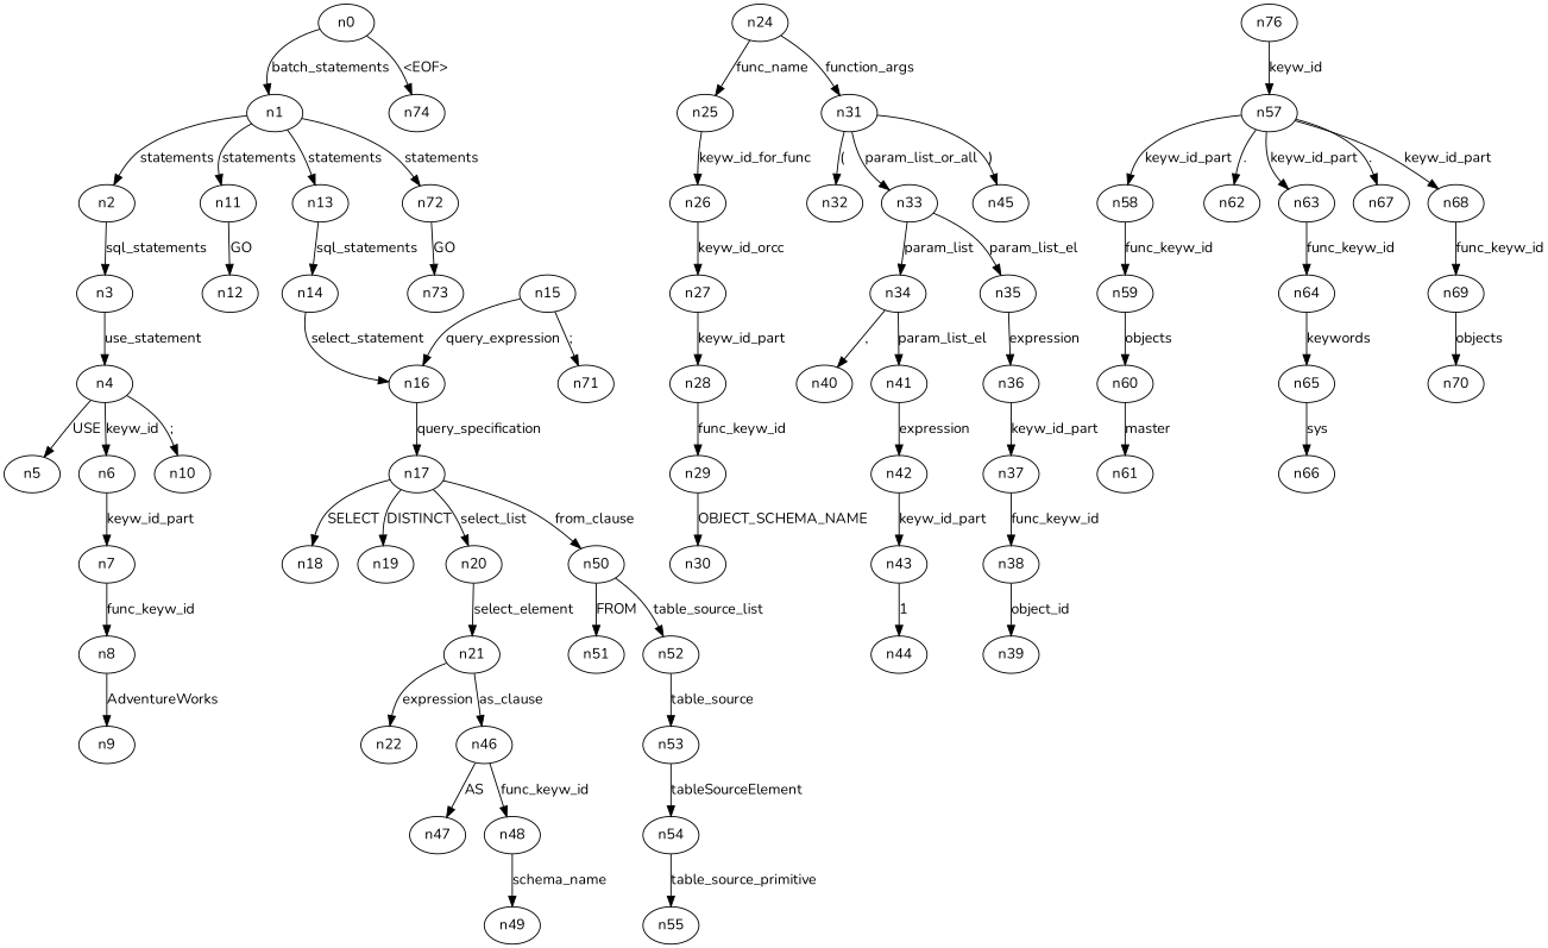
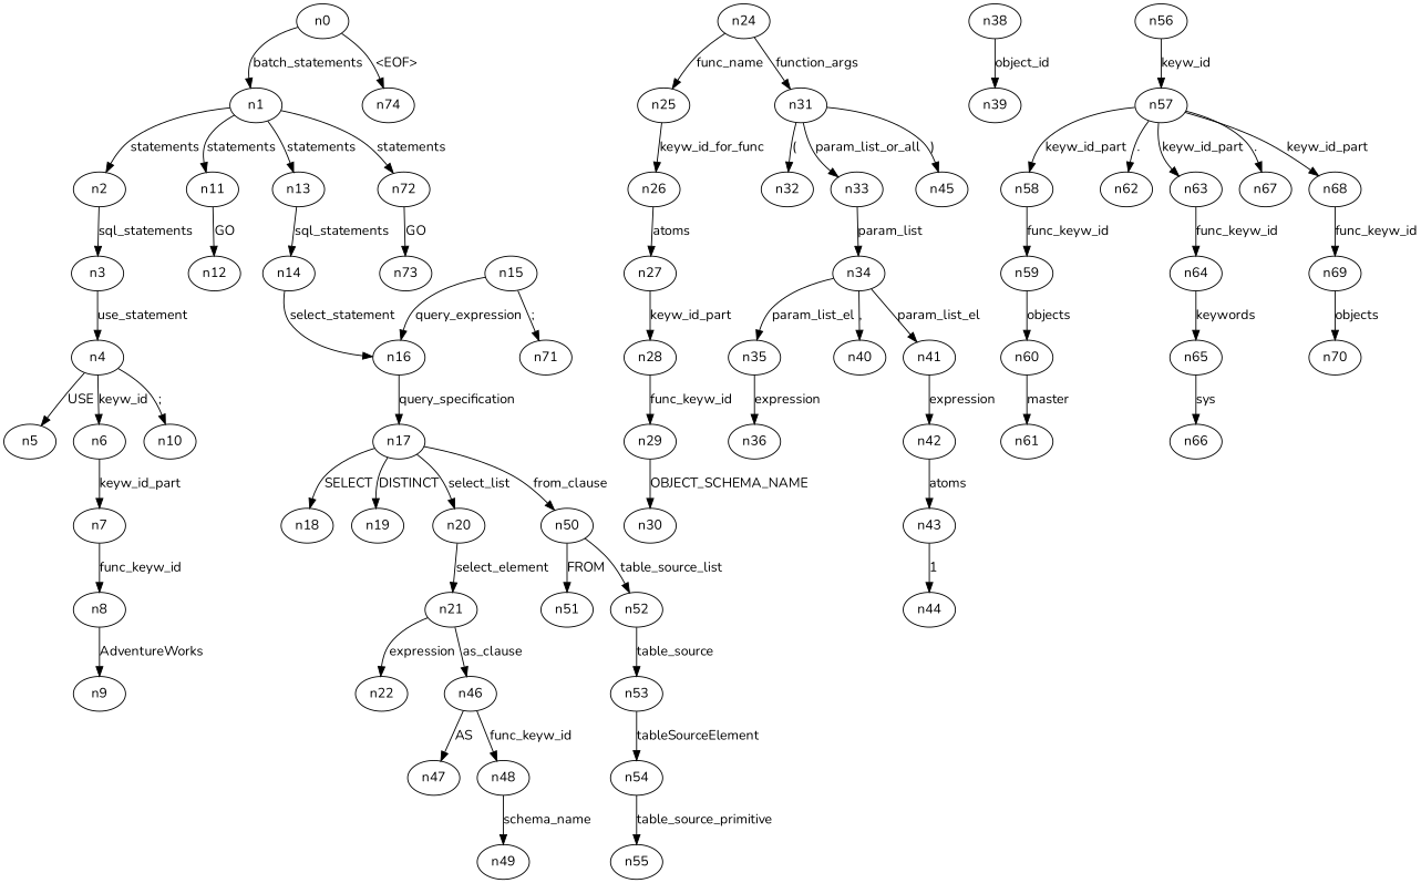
  digraph {
    fontname=Nunito
    node [fontname=Nunito]
    edge [fontname=Nunito]
    n0
    n1
    n74
    n2
    n11
    n13
    n72
    n3
    n12
    n14
    n73
    n4
    n5
    n6
    n10
    n7
    n8
    n9
    n16
    n15
    n71
    n17
    n18
    n19
    n20
    n50
    n21
    n51
    n52
    n22
    n46
    n47
    n48
    n24
    n25
    n31
    n26
    n32
    n33
    n45
    n27
    n28
    n29
    n30
    n34
    n35
    n40
    n41
    n36
    n42
-   n37
    n38
    n39
    n43
    n44
    n49
    n53
    n54
    n55
-   n56 [label=n76]
+   n56
    n57
    n58
    n62
    n63
    n67
    n68
    n59
    n64
    n69
    n60
    n61
    n65
    n66
    n70
    n0 -> n1 [label=batch_statements]
    n0 -> n74 [label="<EOF>"]
    n1 -> n2 [label=statements]
    n1 -> n11 [label=statements]
    n1 -> n13 [label=statements]
    n1 -> n72 [label=statements]
    n2 -> n3 [label=sql_statements]
    n11 -> n12 [label=GO]
    n13 -> n14 [label=sql_statements]
    n72 -> n73 [label=GO]
    n3 -> n4 [label=use_statement]
    n14 -> n16 [label=select_statement]
    n4 -> n5 [label=USE]
    n4 -> n6 [label=keyw_id]
    n4 -> n10 [label=";"]
    n6 -> n7 [label=keyw_id_part]
    n7 -> n8 [label=func_keyw_id]
    n8 -> n9 [label=AdventureWorks]
    n16 -> n17 [label=query_specification]
    n15 -> n16 [label=query_expression]
    n15 -> n71 [label=";"]
    n17 -> n18 [label=SELECT]
    n17 -> n19 [label=DISTINCT]
    n17 -> n20 [label=select_list]
    n17 -> n50 [label=from_clause]
    n20 -> n21 [label=select_element]
    n50 -> n51 [label=FROM]
    n50 -> n52 [label=table_source_list]
    n21 -> n22 [label=expression]
    n21 -> n46 [label=as_clause]
    n52 -> n53 [label=table_source]
    n46 -> n47 [label=AS]
    n46 -> n48 [label=func_keyw_id]
    n48 -> n49 [label=schema_name]
    n24 -> n25 [label=func_name]
    n24 -> n31 [label=function_args]
    n25 -> n26 [label=keyw_id_for_func]
    n31 -> n32 [label="("]
    n31 -> n33 [label=param_list_or_all]
    n31 -> n45 [label=")"]
-   n26 -> n27 [label=keyw_id_orcc]
+   n26 -> n27 [label=atoms]
    n33 -> n34 [label=param_list]
    n27 -> n28 [label=keyw_id_part]
    n28 -> n29 [label=func_keyw_id]
    n29 -> n30 [label=OBJECT_SCHEMA_NAME]
-   n33 -> n35 [label=param_list_el]
+   n34 -> n35 [label=param_list_el]
    n34 -> n40 [label=","]
    n34 -> n41 [label=param_list_el]
    n35 -> n36 [label=expression]
    n41 -> n42 [label=expression]
-   n36 -> n37 [label=keyw_id_part]
-   n42 -> n43 [label=keyw_id_part]
-   n37 -> n38 [label=func_keyw_id]
+   n42 -> n43 [label=atoms]
    n38 -> n39 [label=object_id]
    n43 -> n44 [label=1]
    n53 -> n54 [label=tableSourceElement]
    n54 -> n55 [label=table_source_primitive]
    n56 -> n57 [label=keyw_id]
    n57 -> n58 [label=keyw_id_part]
    n57 -> n62 [label="."]
    n57 -> n63 [label=keyw_id_part]
    n57 -> n67 [label="."]
    n57 -> n68 [label=keyw_id_part]
    n58 -> n59 [label=func_keyw_id]
    n63 -> n64 [label=func_keyw_id]
    n68 -> n69 [label=func_keyw_id]
    n59 -> n60 [label=objects]
    n64 -> n65 [label=keywords]
    n69 -> n70 [label=objects]
    n60 -> n61 [label=master]
    n65 -> n66 [label=sys]
  }
